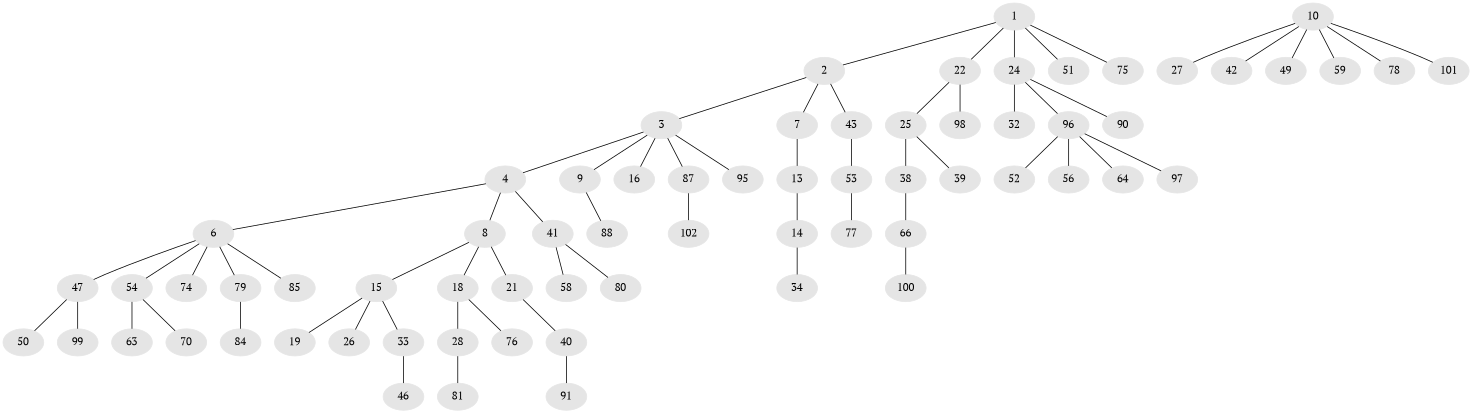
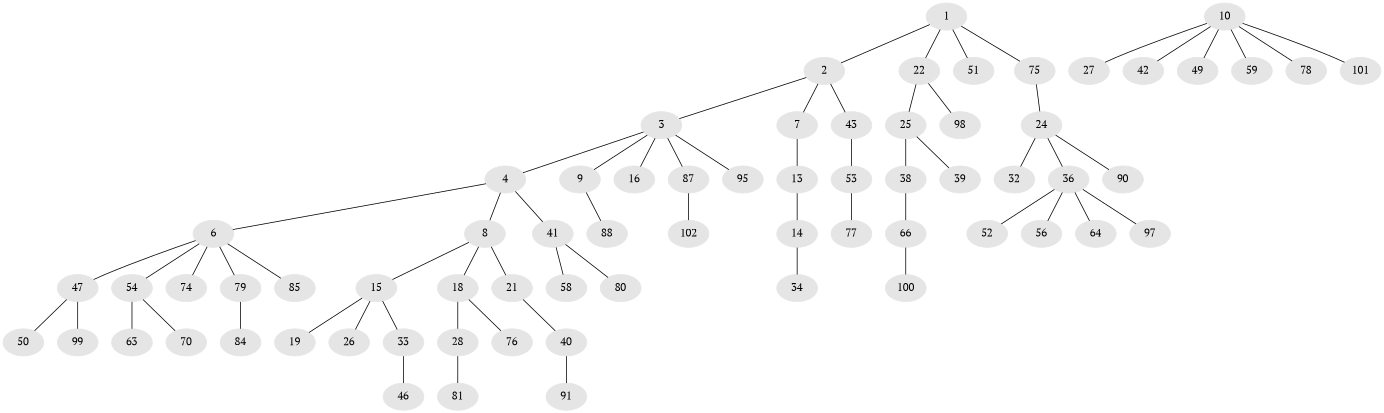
  graph {
    fontname="PT Serif"
    node [color=gray90 fontname="PT Serif" style=filled]
    edge [fontname="PT Serif"]
    1 [super="+12"]
    2 [super="+93"]
    22 [super="+23"]
    24 [super="+72"]
    51 [super="+83"]
    75
    3 [super="+5"]
    7 [super="+27"]
    43 [super="+48"]
    25 [super="+35"]
    98
    32
-   36 [super="+73" label=96]
+   36 [super="+73"]
    90
    4
    9 [super="+61"]
    16 [super="+92"]
    87
    95 [super="+96"]
    13
    53 [super="+57"]
    6 [super="+11"]
    8 [super="+44"]
    41 [super="+65"]
    88
    10 [super="+29"]
    n27 [label=27]
    42
    49
    59 [super="+89"]
    78
    101
    102
    47 [super="+62"]
    54 [super="+67"]
    74
    79
    85
    15 [super="+30"]
    18 [super="+69"]
    21 [super="+31"]
    58
    80
    50
    99
    63
    70
    84
    14 [super="+71"]
    19
    26
    33 [super="+45"]
    28 [super="+37"]
    76
    40 [super="+55"]
    34
    46 [super="+94"]
    81
    91
    38
    39 [super="+86"]
    52
    56
    64 [super="+82"]
    97
    66 [super="+68"]
    100
    77
    1 -- 2
    1 -- 22
-   1 -- 24
+   75 -- 24
    1 -- 51
    1 -- 75
    2 -- 3
    2 -- 7
    2 -- 43
    22 -- 25
    22 -- 98
    24 -- 32
    24 -- 36
    24 -- 90
    3 -- 4
    3 -- 9
    3 -- 16
    3 -- 87
    3 -- 95
    7 -- 13
    43 -- 53
    25 -- 38
    25 -- 39
    36 -- 52
    36 -- 56
    36 -- 64
    36 -- 97
    4 -- 6
    4 -- 8
    4 -- 41
    9 -- 88
    87 -- 102
    13 -- 14
    53 -- 77
    6 -- 47
    6 -- 54
    6 -- 74
    6 -- 79
    6 -- 85
    8 -- 15
    8 -- 18
    8 -- 21
    41 -- 58
    41 -- 80
    10 -- n27
    10 -- 42
    10 -- 49
    10 -- 59
    10 -- 78
    10 -- 101
    47 -- 50
    47 -- 99
    54 -- 63
    54 -- 70
    79 -- 84
    15 -- 19
    15 -- 26
    15 -- 33
    18 -- 28
    18 -- 76
    21 -- 40
    14 -- 34
    33 -- 46
    28 -- 81
    40 -- 91
    38 -- 66
    66 -- 100
  }
